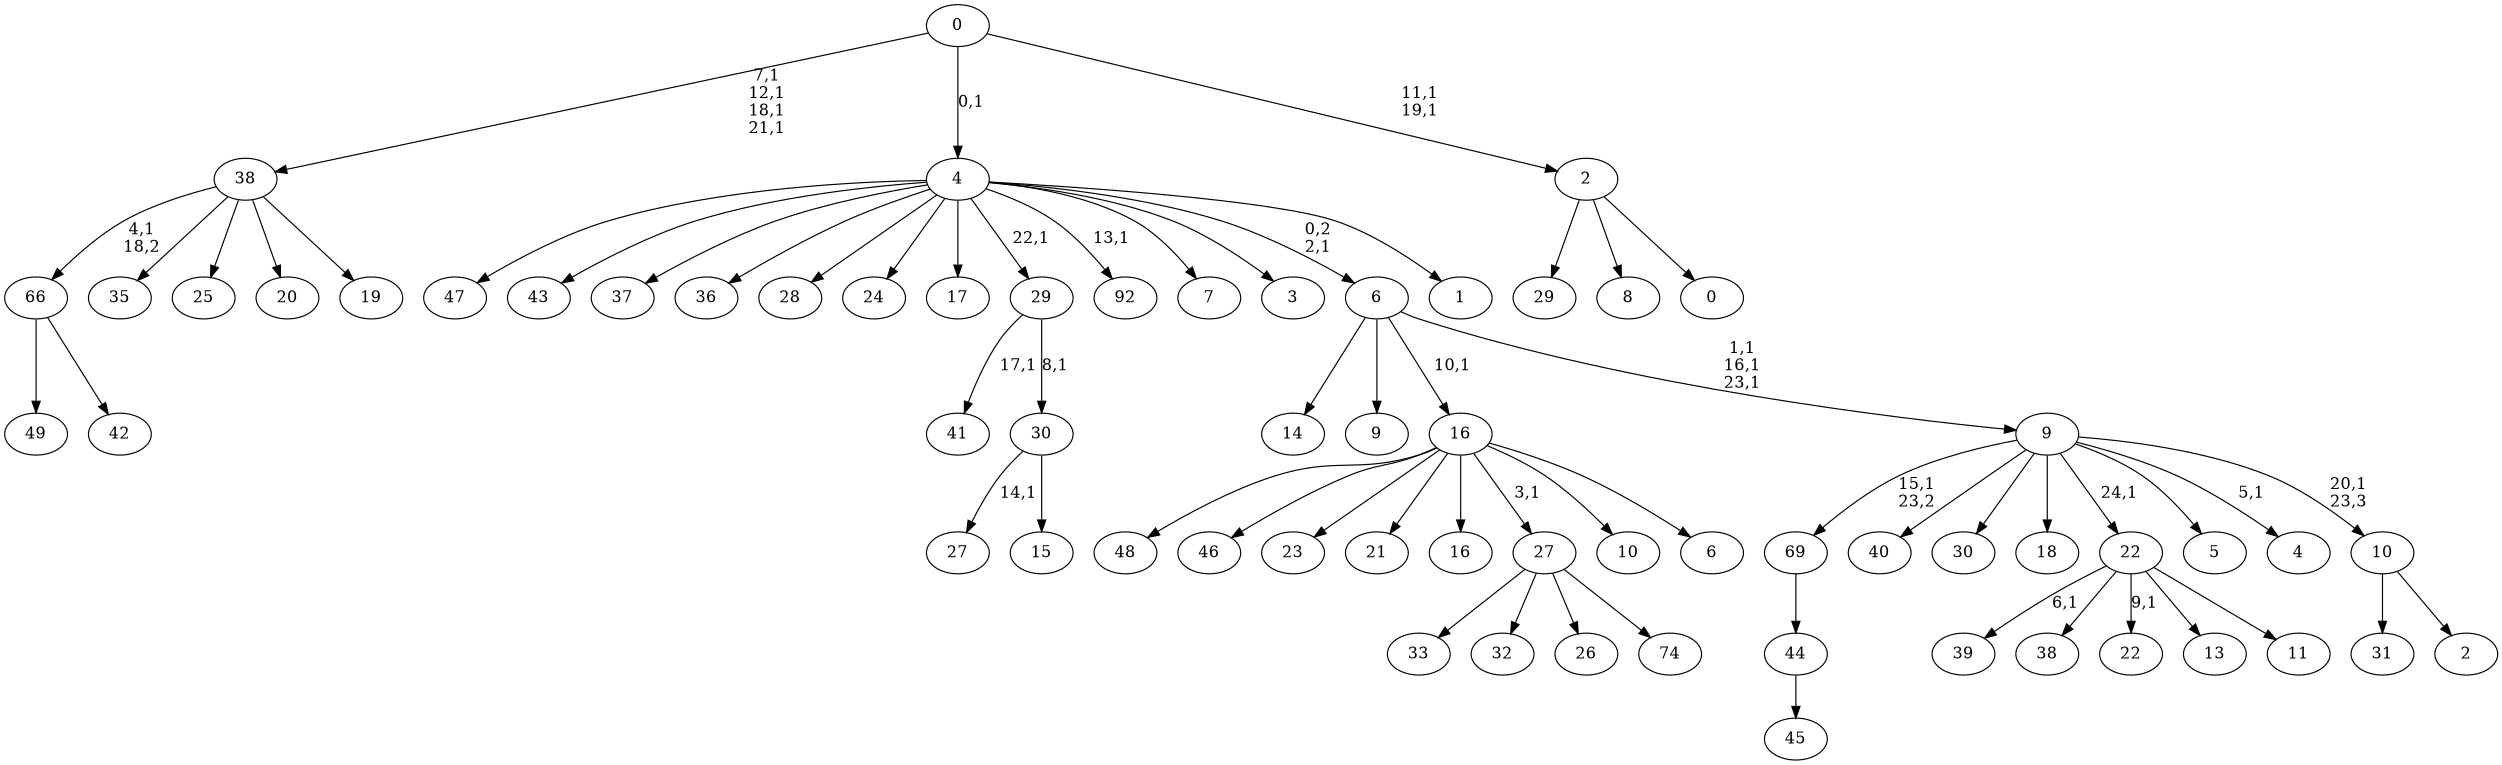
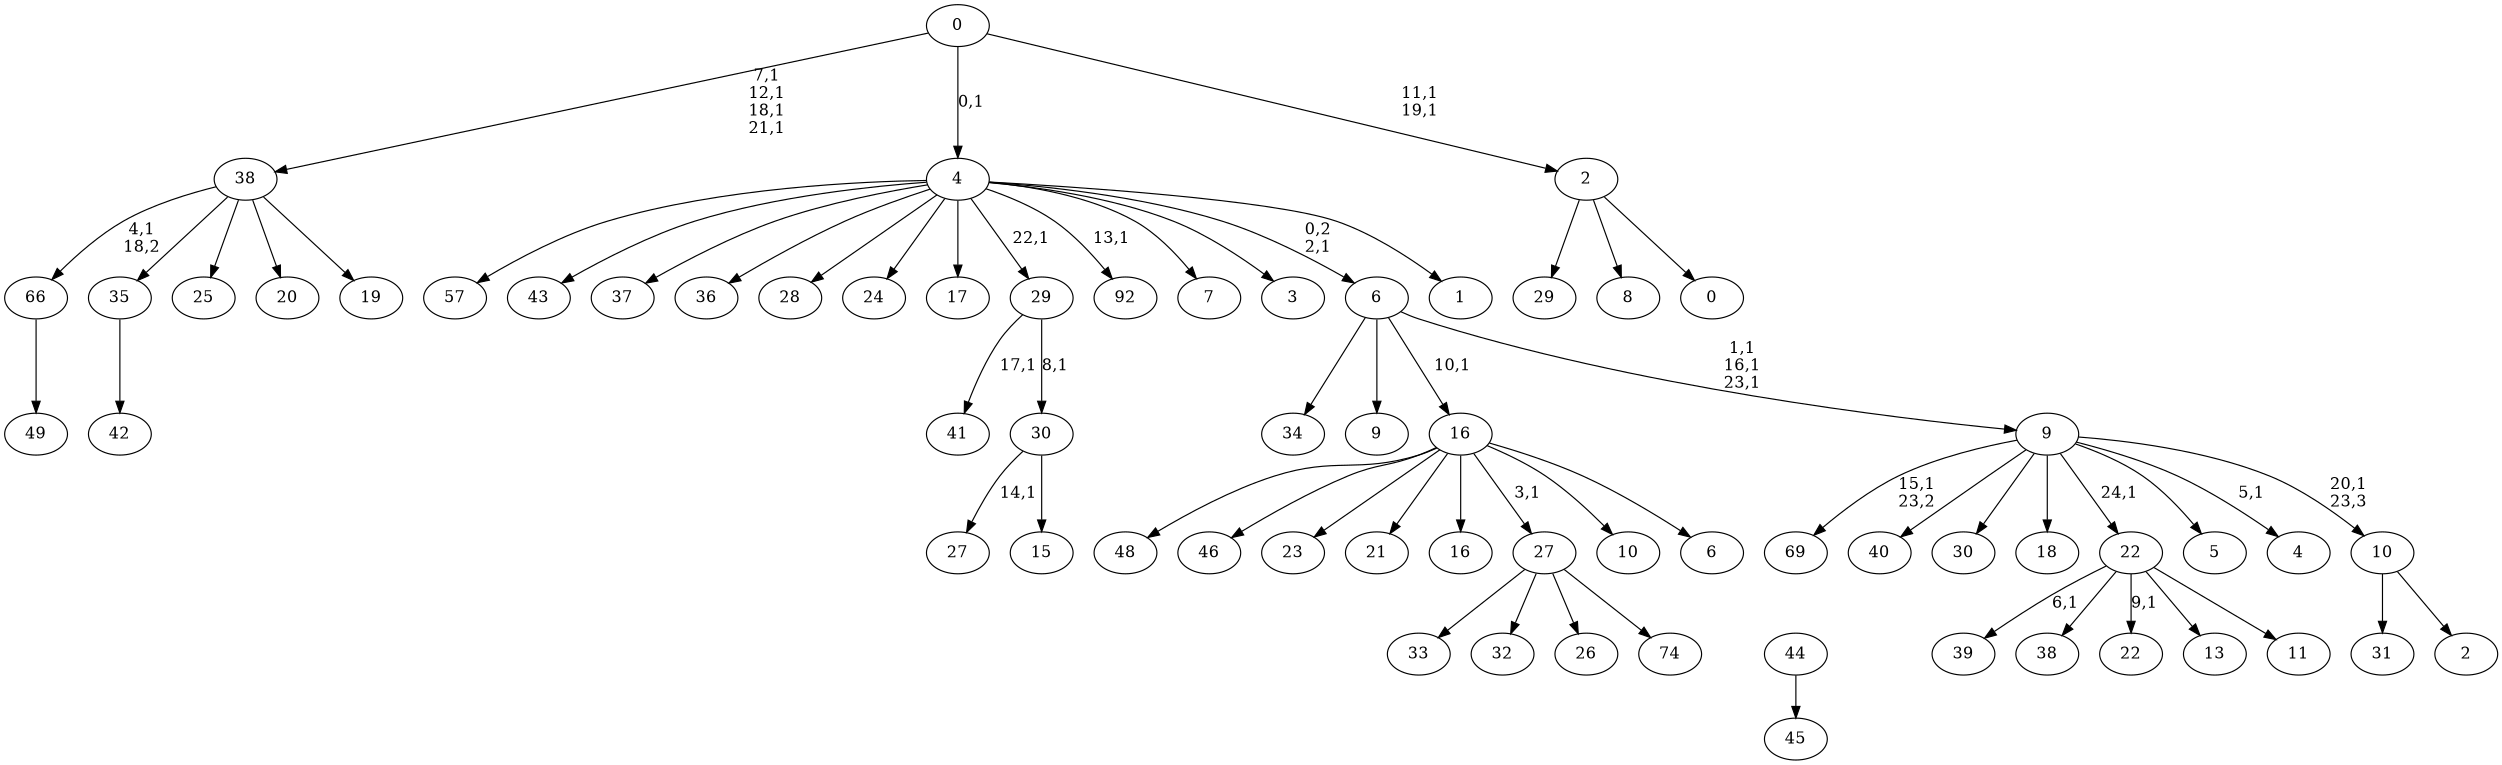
  digraph {
    n1 [label=49]
    n2 [label=48]
-   n3 [label=47]
+   n3 [label=57]
    n4 [label=46]
    n5 [label=45]
    n6 [label=44]
    69
    n8 [label=43]
    n9 [label=42]
    66
    n11 [label=41]
    n12 [label=40]
    n13 [label=39]
    n14 [label=38]
    n15 [label=37]
    n16 [label=36]
    n17 [label=35]
-   n18 [label=14]
+   n18 [label=34]
    n19 [label=33]
    n20 [label=32]
    n21 [label=31]
    n22 [label=30]
    n23 [label=29]
    n24 [label=28]
    n25 [label=27]
    n26 [label=26]
    n27 [label=25]
    n28 [label=24]
    n29 [label=23]
    n30 [label=22]
    n31 [label=21]
    n32 [label=20]
    n33 [label=19]
    38
    n35 [label=18]
    n36 [label=17]
    n37 [label=16]
    n38 [label=15]
    30
    29
    n41 [label=74]
    27
    n43 [label=13]
    n44 [label=92]
    n45 [label=11]
    22
    n47 [label=10]
    n48 [label=9]
    n49 [label=8]
    n50 [label=7]
    n51 [label=6]
    16
    n53 [label=5]
    n54 [label=4]
    n55 [label=3]
    n56 [label=2]
    10
    9
    6
    n60 [label=1]
    4
    n62 [label=0]
    2
    0
    n6 -> n5
-   69 -> n6
    66 -> n1
-   66 -> n9
+   n17 -> n9
    38 -> 66 [label="4,1\n18,2"]
    38 -> n17
    38 -> n27
    38 -> n32
    38 -> n33
    30 -> n25 [label="14,1"]
    30 -> n38
    29 -> n11 [label="17,1"]
    29 -> 30 [label="8,1"]
    27 -> n19
    27 -> n20
    27 -> n26
    27 -> n41
    22 -> n13 [label="6,1"]
    22 -> n14
    22 -> n30 [label="9,1"]
    22 -> n43
    22 -> n45
    16 -> n2
    16 -> n4
    16 -> n29
    16 -> n31
    16 -> n37
    16 -> 27 [label="3,1"]
    16 -> n47
    16 -> n51
    10 -> n21
    10 -> n56
    9 -> 69 [label="15,1\n23,2"]
    9 -> n12
    9 -> n22
    9 -> n35
    9 -> 22 [label="24,1"]
    9 -> n53
    9 -> n54 [label="5,1"]
    9 -> 10 [label="20,1\n23,3"]
    6 -> n18
    6 -> n48
    6 -> 16 [label="10,1"]
    6 -> 9 [label="1,1\n16,1\n23,1"]
    4 -> n3
    4 -> n8
    4 -> n15
    4 -> n16
    4 -> n24
    4 -> n28
    4 -> n36
    4 -> 29 [label="22,1"]
    4 -> n44 [label="13,1"]
    4 -> n50
    4 -> n55
    4 -> 6 [label="0,2\n2,1"]
    4 -> n60
    2 -> n23
    2 -> n49
    2 -> n62
    0 -> 38 [label="7,1\n12,1\n18,1\n21,1"]
    0 -> 4 [label="0,1"]
    0 -> 2 [label="11,1\n19,1"]
  }
